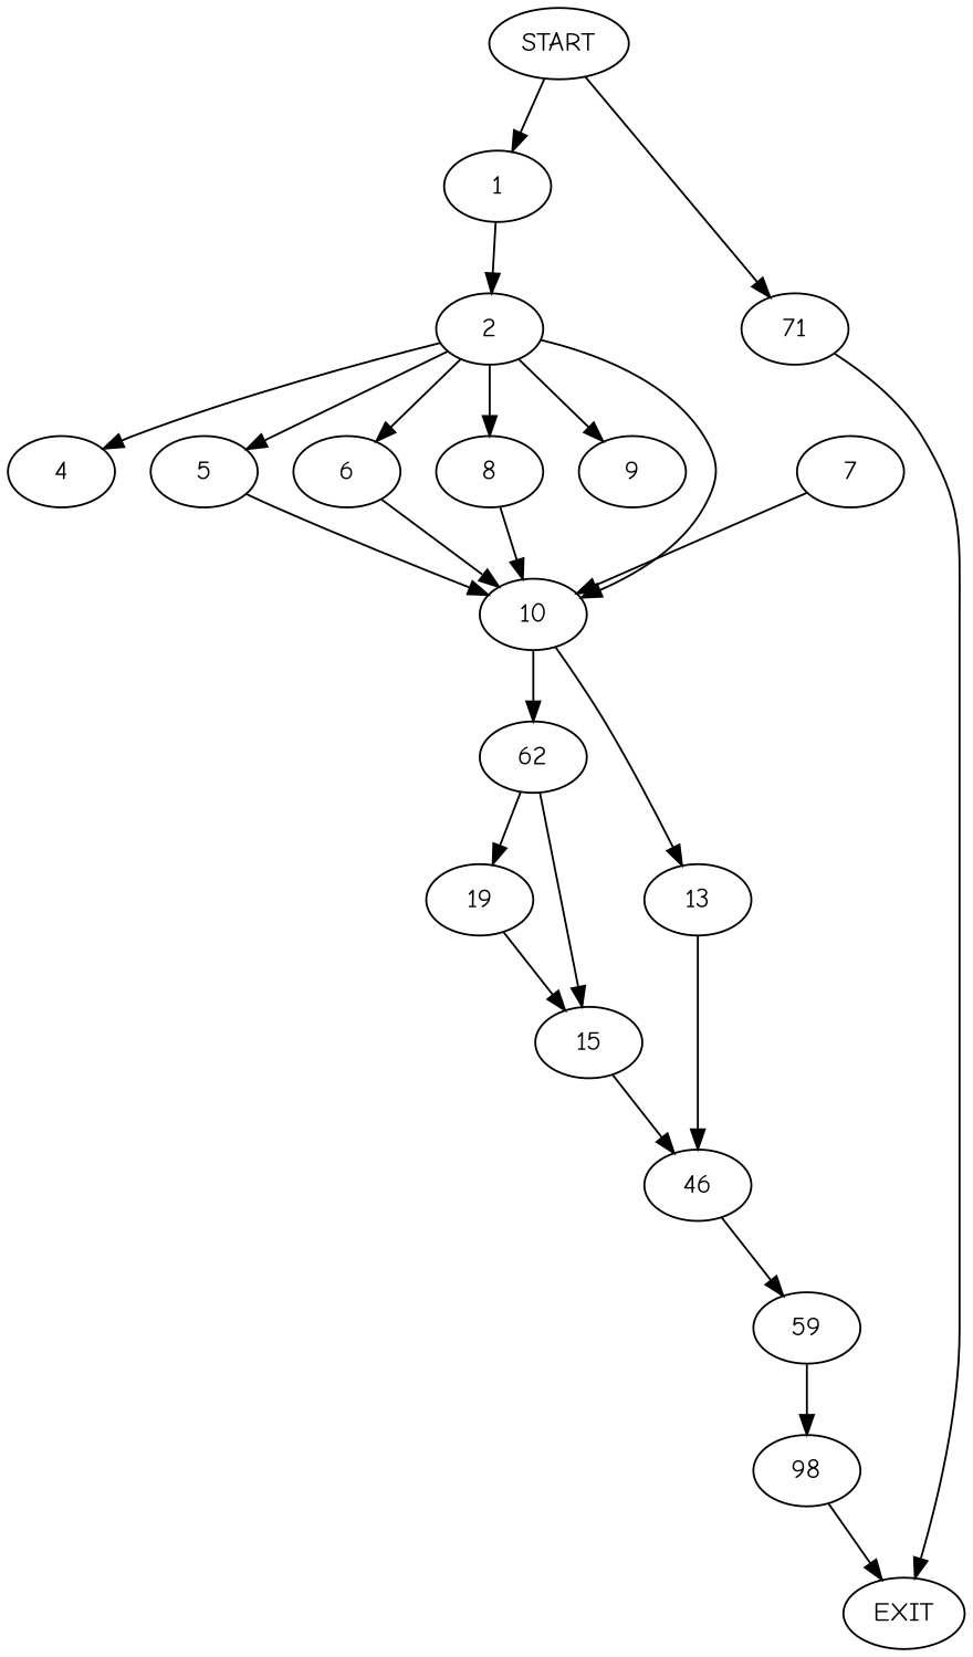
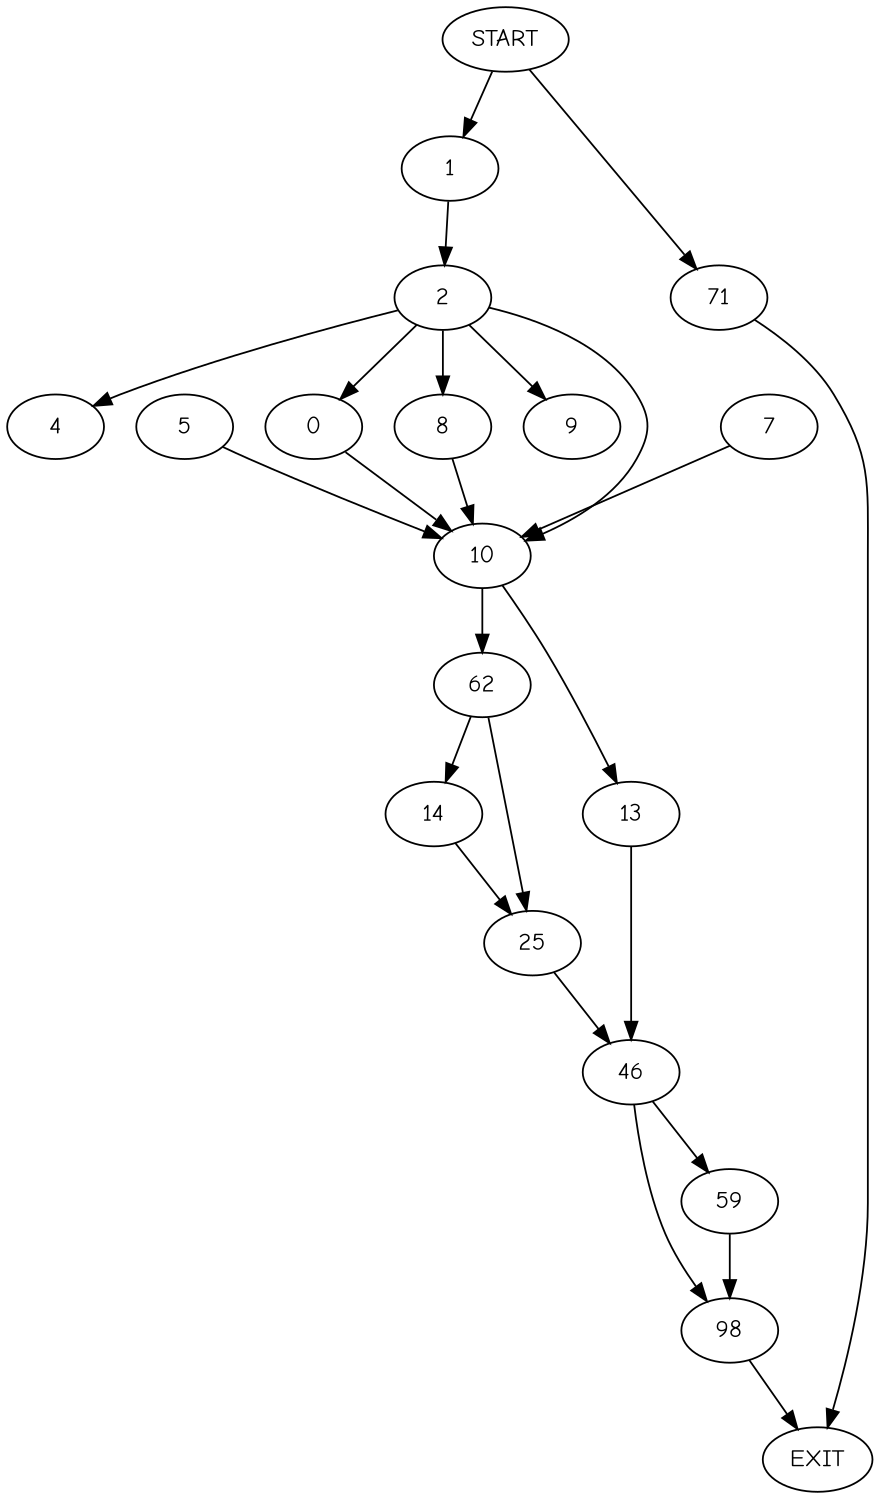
  digraph {
    fontname="Comic Neue"
    node [fontname="Comic Neue"]
    edge [fontname="Comic Neue"]
    n1 [label=START]
    1
    n3 [label=71]
    2
    n5 [label=EXIT]
    4
    5
-   6
+   6 [label=0]
    8
    9
    10
    7
    n13 [label=62]
    13
-   14 [label=19]
-   15
+   14
+   15 [label=25]
    n17 [label=46]
    n18 [label=98]
    n19 [label=59]
    n1 -> 1
    n1 -> n3
    1 -> 2
    n3 -> n5
    2 -> 4
-   2 -> 5
    2 -> 6
    2 -> 8
    2 -> 9
    2 -> 10
    5 -> 10
    6 -> 10
    8 -> 10
    10 -> n13
    10 -> 13
    7 -> 10
    n13 -> 14
    n13 -> 15
    13 -> n17
    14 -> 15
    15 -> n17
+   n17 -> n18
    n17 -> n19
    n18 -> n5
    n19 -> n18
  }
